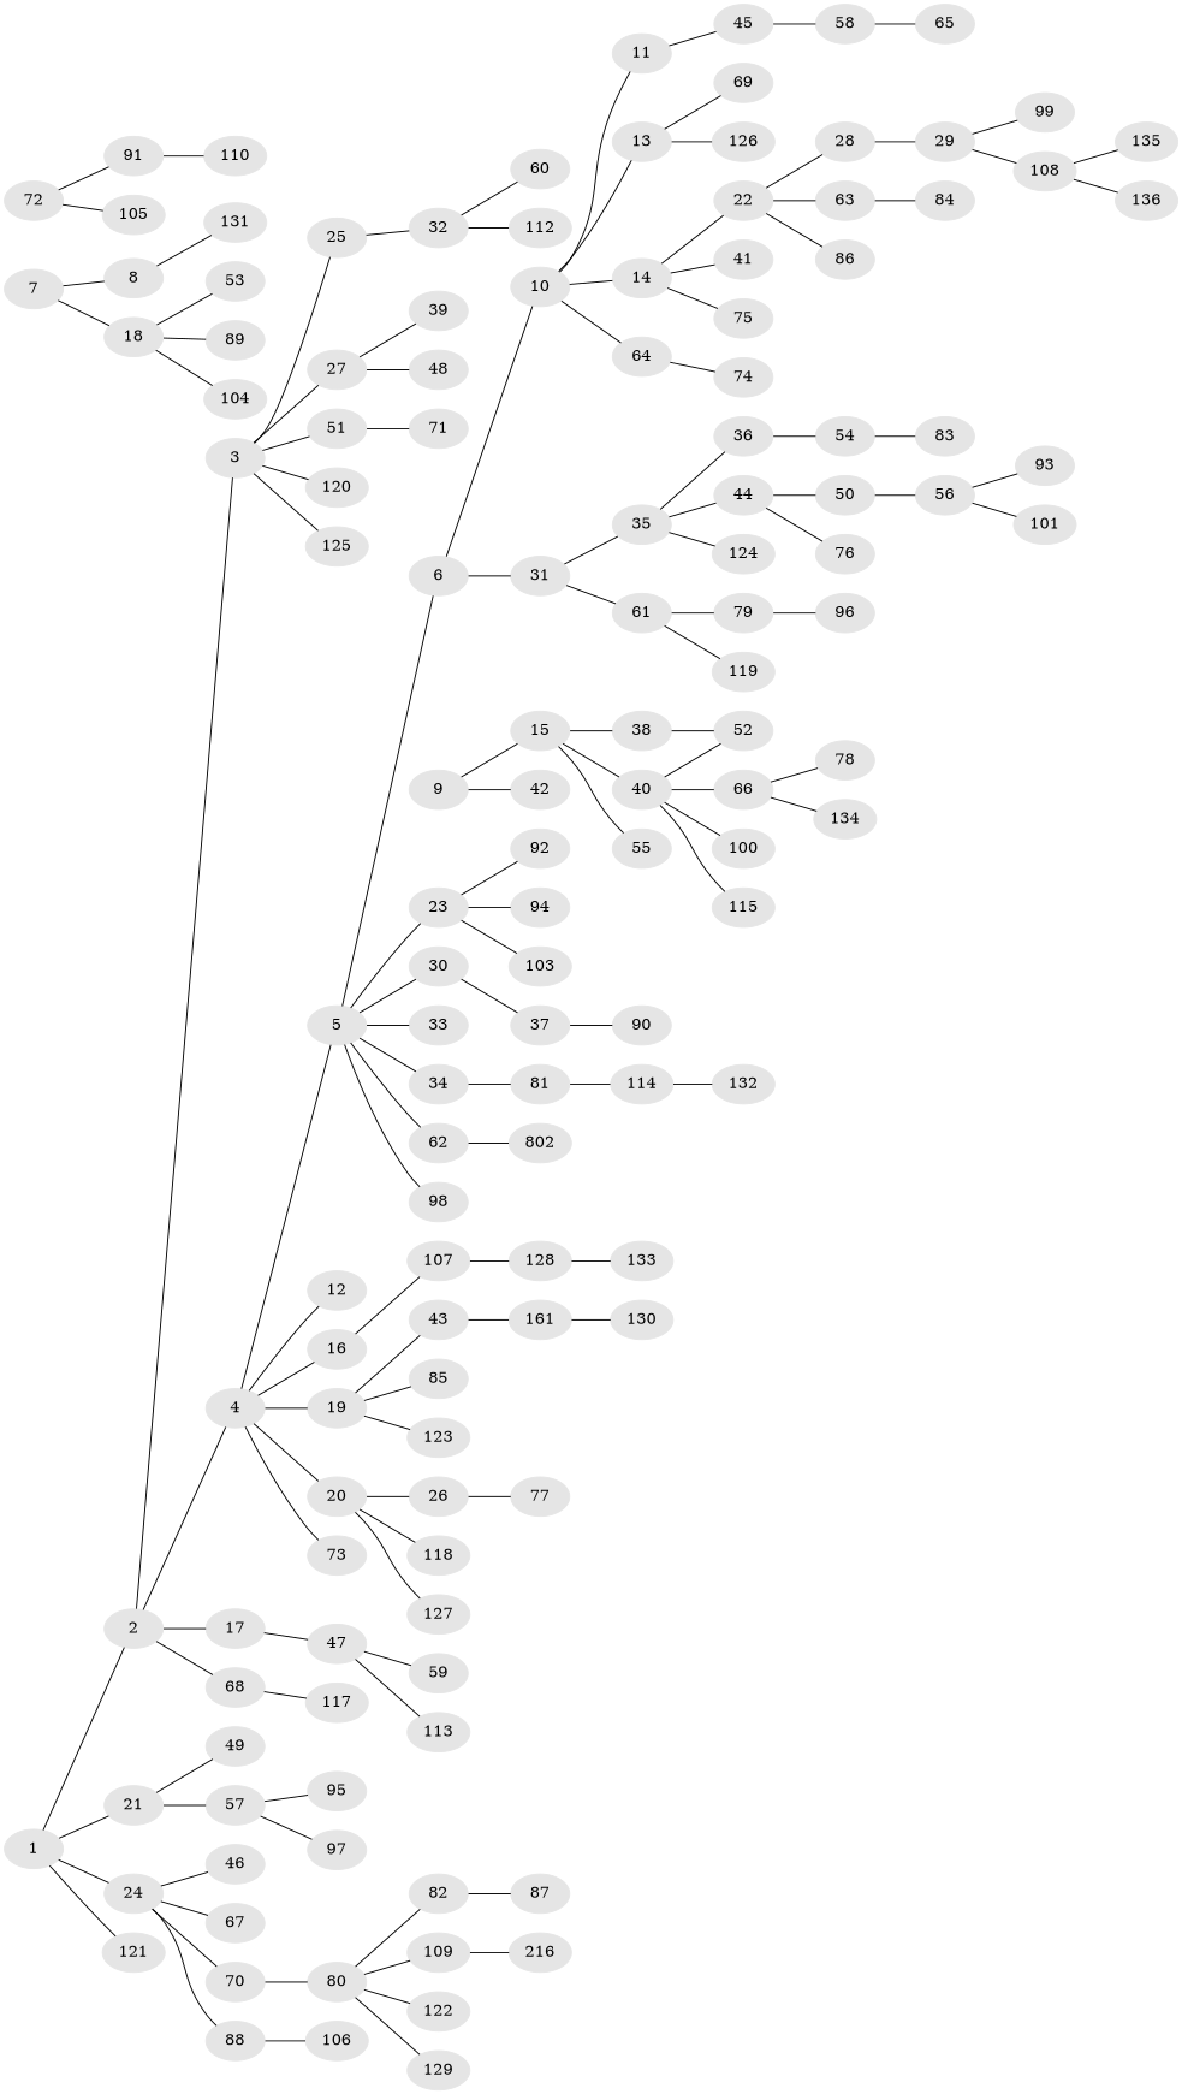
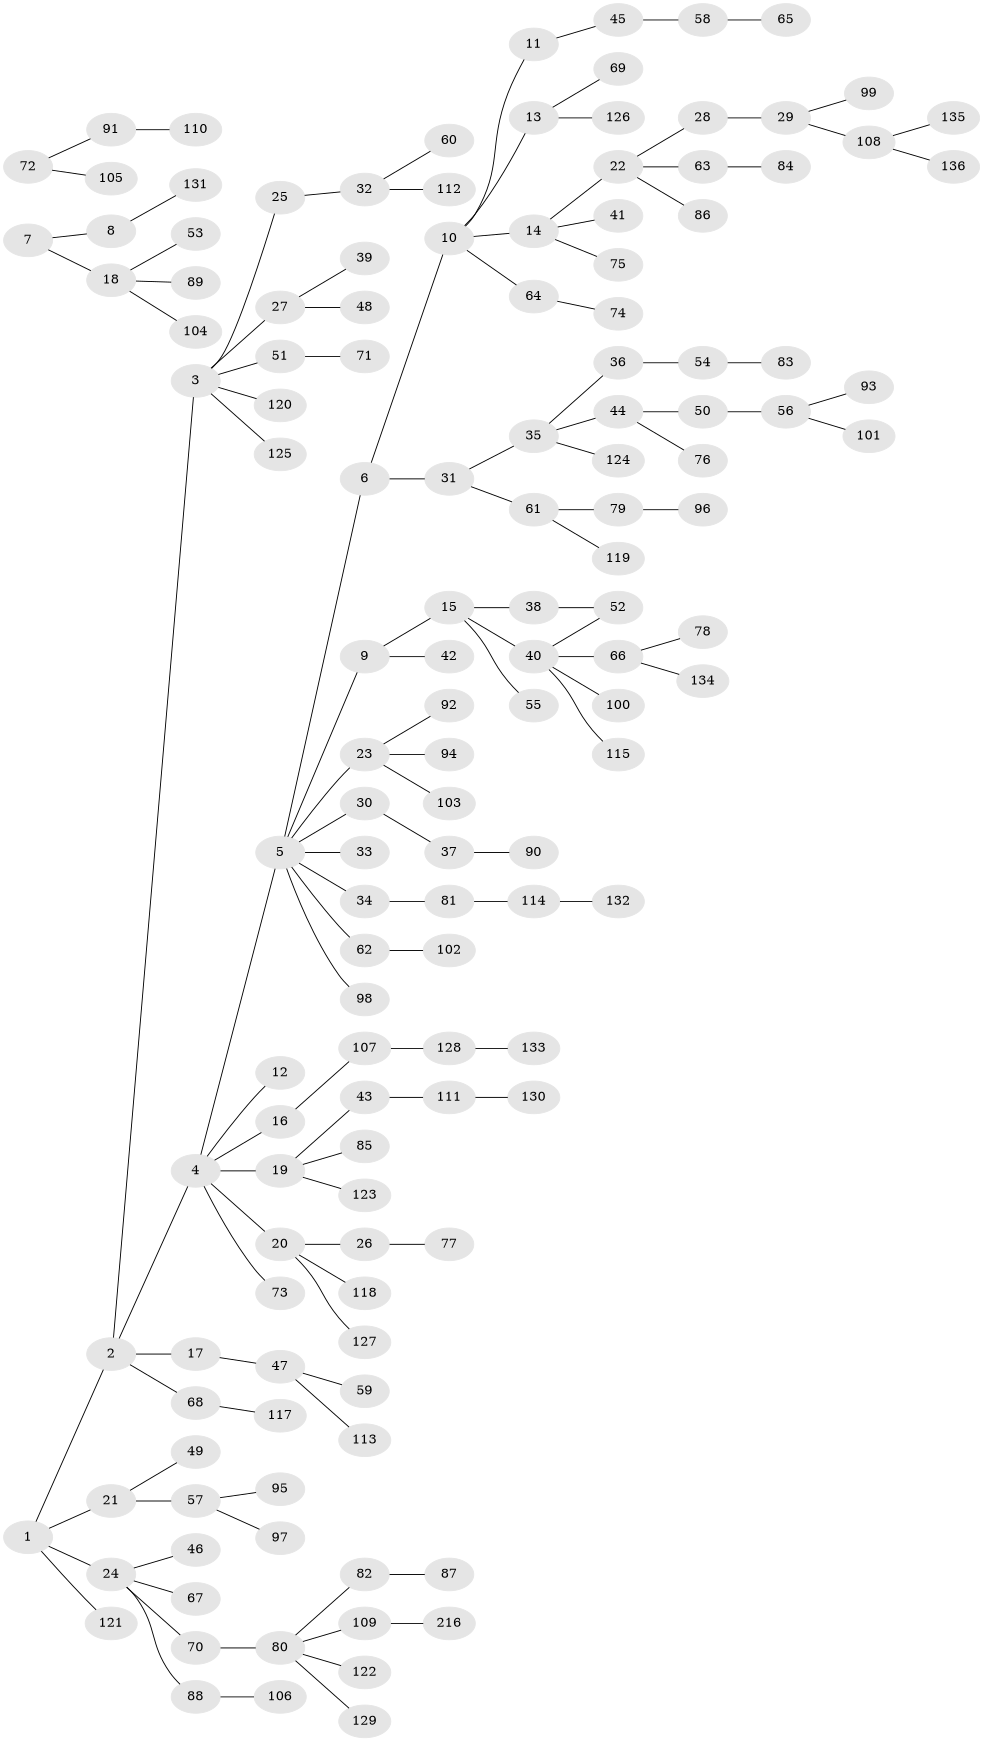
  graph {
    rankdir=LR
    node [color=gray90 style=filled]
    1
    2
    21
    24
    121
    3
    4
    17
    68
    49
    57
    46
    67
    70
    88
    25
    27
    51
    120
    125
    5
    12
    16
    19
    20
    73
    7
    8
    18
    47
    117
    32
    39
    48
    71
    6
    9
    23
    30
    33
    34
    62
    98
    107
    43
    85
    123
    26
    118
    127
    10
    31
    15
    42
    92
    94
    103
    37
    81
-   102 [label=802]
+   102
    11
    13
    14
    64
    35
    61
    131
    53
    89
    104
    38
    40
    55
    45
    69
    126
    22
    41
    75
    74
    58
    28
    63
    86
    52
    66
    100
    115
    128
    59
    113
-   111 [label=161]
+   111
    77
    95
    97
    29
    84
    80
    106
    60
    112
    99
    108
    135
    136
    90
    36
    44
    124
    79
    119
    114
    54
    50
    76
    83
    72
    91
    105
    78
    134
    130
    56
    65
    93
    101
    96
    82
    109
    122
    129
    110
    87
    n134 [label=216]
    132
    133
    1 -- 2
    1 -- 21
    1 -- 24
    1 -- 121
    2 -- 3
    2 -- 4
    2 -- 17
    2 -- 68
    21 -- 49
    21 -- 57
    24 -- 46
    24 -- 67
    24 -- 70
    24 -- 88
    3 -- 25
    3 -- 27
    3 -- 51
    3 -- 120
    3 -- 125
    4 -- 5
    4 -- 12
    4 -- 16
    4 -- 19
    4 -- 20
    4 -- 73
    17 -- 47
    68 -- 117
    57 -- 95
    57 -- 97
    70 -- 80
    88 -- 106
    25 -- 32
    27 -- 39
    27 -- 48
    51 -- 71
    5 -- 6
+   5 -- 9
    5 -- 23
    5 -- 30
    5 -- 33
    5 -- 34
    5 -- 62
    5 -- 98
    16 -- 107
    19 -- 43
    19 -- 85
    19 -- 123
    20 -- 26
    20 -- 118
    20 -- 127
    7 -- 8
    7 -- 18
    8 -- 131
    18 -- 53
    18 -- 89
    18 -- 104
    47 -- 59
    47 -- 113
    32 -- 60
    32 -- 112
    6 -- 10
    6 -- 31
    9 -- 15
    9 -- 42
    23 -- 92
    23 -- 94
    23 -- 103
    30 -- 37
    34 -- 81
    62 -- 102
    107 -- 128
    43 -- 111
    26 -- 77
    10 -- 11
    10 -- 13
    10 -- 14
    10 -- 64
    31 -- 35
    31 -- 61
    15 -- 38
    15 -- 40
    15 -- 55
    37 -- 90
    81 -- 114
    11 -- 45
    13 -- 69
    13 -- 126
    14 -- 22
    14 -- 41
    14 -- 75
    64 -- 74
    35 -- 36
    35 -- 44
    35 -- 124
    61 -- 79
    61 -- 119
    38 -- 52
    40 -- 52
    40 -- 66
    40 -- 100
    40 -- 115
    45 -- 58
    22 -- 28
    22 -- 63
    22 -- 86
    58 -- 65
    28 -- 29
    63 -- 84
    66 -- 78
    66 -- 134
    128 -- 133
    111 -- 130
    29 -- 99
    29 -- 108
    80 -- 82
    80 -- 109
    80 -- 122
    80 -- 129
    108 -- 135
    108 -- 136
    36 -- 54
    44 -- 50
    44 -- 76
    79 -- 96
    114 -- 132
    54 -- 83
    50 -- 56
    72 -- 91
    72 -- 105
    91 -- 110
    56 -- 93
    56 -- 101
    82 -- 87
    109 -- n134
  }
